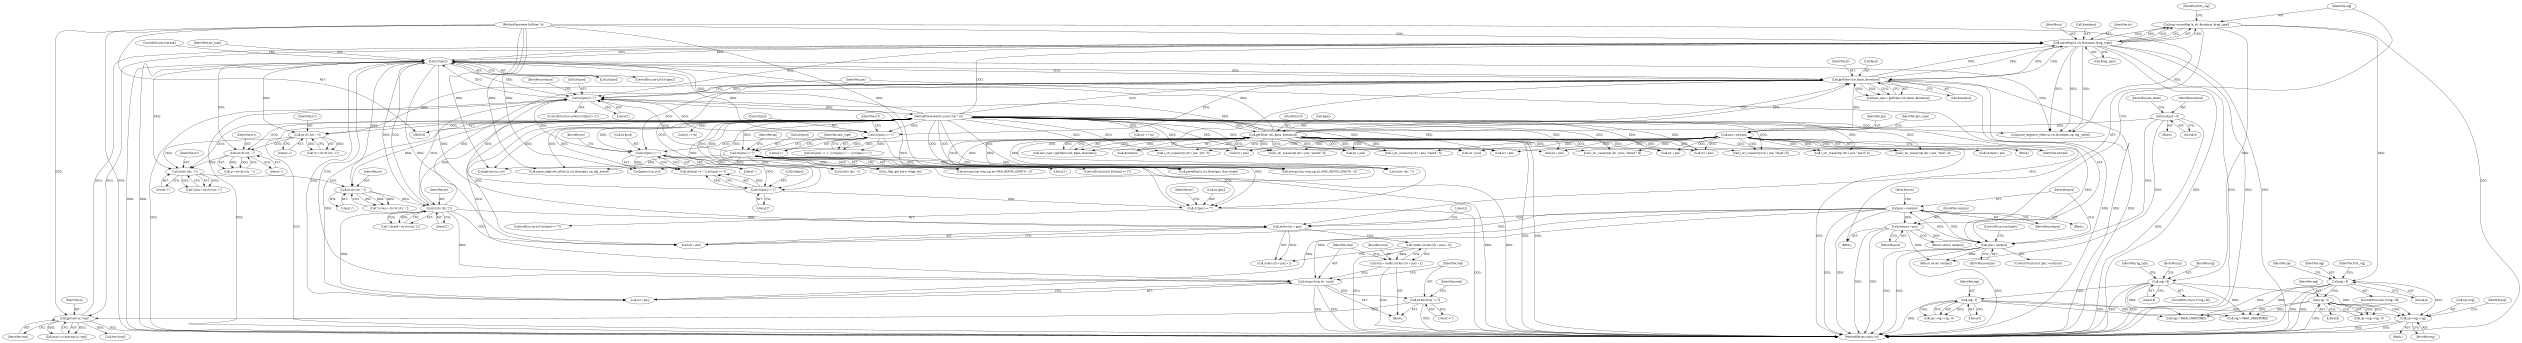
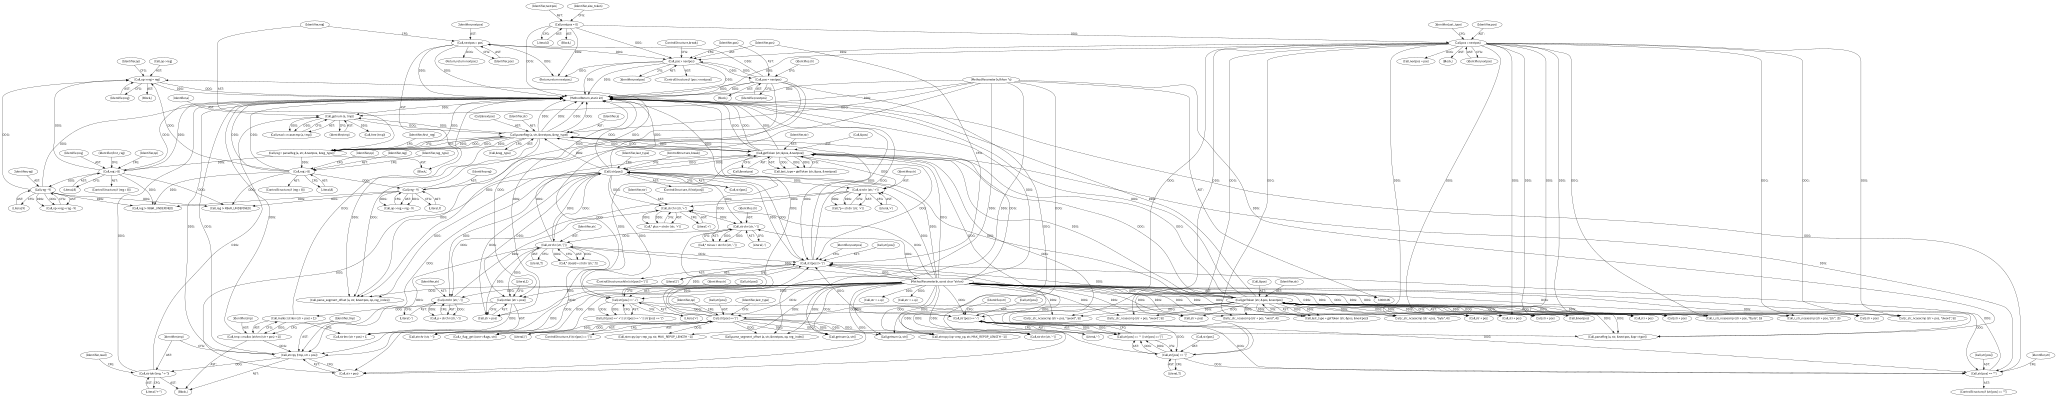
  digraph {
    fontname="IBM Plex Sans"
    node [fontname="IBM Plex Sans"]
    edge [fontname="IBM Plex Sans"]
    n1 [label="(Call,op->reg = reg)"]
    n2 [label="(MethodReturn,static int)"]
    n3 [label="(Identifier,reg)"]
    n4 [label="(Block,)"]
    n5 [label="(Call,reg > 8)"]
    n6 [label="(Call,reg - 9)"]
    n7 [label="(ControlStructure,if (reg > 8))"]
    n8 [label="(Call,reg != X86R_UNDEFINED)"]
    n9 [label="(Literal,8)"]
    n10 [label="(Call,reg != X86R_UNDEFINED)"]
    n11 [label="(Literal,9)"]
    n12 [label="(Call,op->reg = reg - 9)"]
    n13 [label="(Call,reg = parseReg (a, str, &nextpos, &reg_type))"]
    n14 [label="(Call,parseReg (a, str, &nextpos, &reg_type))"]
    n15 [label="(Call,reg > 8)"]
    n16 [label="(Block,)"]
    n17 [label="(Call,getnum (a, tmp))"]
    n18 [label="(Call,!str[pos])"]
    n19 [label="(Call,getToken (str, &pos, &nextpos))"]
    n20 [label="(Call,str[pos] != ']')"]
    n21 [label="(Call,&reg_type)"]
    n22 [label="(Call,parse_segment_offset (a, str, &nextpos, op, reg_index))"]
    n23 [label="(Call,reg - 9)"]
    n24 [label="(Literal,8)"]
    n25 [label="(ControlStructure,if (reg > 8))"]
    n26 [label="(Call,read = ncasecmp (a, tmp))"]
    n27 [label="(Call,free (tmp))"]
    n28 [label="(Identifier,tmp)"]
    n29 [label="(Call,strcpy (tmp, str + pos))"]
    n30 [label="(Call,str + pos)"]
    n31 [label="(Call,strlen (str + pos))"]
    n32 [label="(Call,str + pos)"]
    n33 [label="(Call,strchr (str, ']'))"]
    n34 [label="(Call,strchr (str, '-'))"]
    n35 [label="(Call,strchr (str, '+'))"]
    n36 [label="(Call,strchr (str, '-'))"]
    n37 [label="(Call,str[pos] == '+')"]
    n38 [label="(Call,strchr (str, '+'))"]
    n39 [label="(Call,str[pos])"]
    n40 [label="(ControlStructure,if (!str[pos]))"]
    n41 [label="(Call,str[pos] == '*')"]
    n42 [label="(Call,str[pos] == '-')"]
    n43 [label="(Call,str[pos] == ']')"]
    n44 [label="(Call,last_type = getToken (str, &pos, &nextpos))"]
    n45 [label="(Call,&nextpos)"]
-   n46 [label="(MethodParameterIn,const char *str)"]
+   n46 [label="(MethodParameterIn,const char *strlen)"]
    n47 [label="(Literal,']')"]
    n48 [label="(ControlStructure,while (str[pos] != ']'))"]
    n49 [label="(MethodParameterIn,RAsm *a)"]
    n50 [label="(Call,getnum (a, str))"]
    n51 [label="(Call,parse_segment_offset (a, str, &nextpos, op, reg_index))"]
    n52 [label="(Call,parseReg (a, str, &nextpos, &op->type))"]
    n53 [label="(Call,getnum (a, str))"]
    1000105
    n55 [label="(Call,strtok (tmp, \"+-\"))"]
    n56 [label="(Literal,\"+-\")"]
    n57 [label="(Block,)"]
    n58 [label="(Call,tmp = malloc (strlen (str + pos) + 1))"]
    n59 [label="(Call,malloc (strlen (str + pos) + 1))"]
    n60 [label="(Call,strlen (str + pos) + 1)"]
    n61 [label="(Call,* closeB = strchr (str, ']'))"]
    n62 [label="(Literal,']')"]
    n63 [label="(Call,* minus = strchr (str, '-'))"]
    n64 [label="(Literal,'-')"]
    n65 [label="(Literal,'+')"]
    n66 [label="(Call,* plus = strchr (str, '+'))"]
    n67 [label="(Literal,'-')"]
    n68 [label="(Call,p = strchr (str, '-'))"]
    n69 [label="(Call,str[pos] == '+' || str[pos] == '-' || str[pos] == ']')"]
    n70 [label="(Literal,'+')"]
    n71 [label="(Literal,'+')"]
    n72 [label="(Call,*p = strchr (str, '+'))"]
    n73 [label="(ControlStructure,if (str[pos] == '*'))"]
    n74 [label="(Literal,'-')"]
    n75 [label="(Call,str[pos] == '-' || str[pos] == ']')"]
    n76 [label="(Literal,']')"]
    n77 [label="(Call,getToken (str, &pos, &nextpos))"]
    n78 [label="(Call,str[pos] == '[')"]
    n79 [label="(Call,r_str_ncasecmp (str + pos, \"ptr\", 3))"]
    n80 [label="(Call,str + pos)"]
    n81 [label="(Call,r_str_ncasecmp (str + pos, \"qword\", 5))"]
    n82 [label="(Call,str = ++p)"]
    n83 [label="(Call,str + pos)"]
    n84 [label="(Call,r_str_ncasecmp (str + pos, \"oword\", 5))"]
    n85 [label="(Call,str + pos)"]
    n86 [label="(Call,strchr (str, '-'))"]
    n87 [label="(Call,str + pos)"]
    n88 [label="(Call,str + pos)"]
    n89 [label="(Call,r_str_ncasecmp (str + pos, \"dword\", 5))"]
    n90 [label="(Call,str + pos)"]
    n91 [label="(Call,strncpy (op->rep_op, str, MAX_REPOP_LENGTH - 1))"]
    n92 [label="(Call,str + pos)"]
    n93 [label="(Call,str = ++p)"]
    n94 [label="(Call,r_str_ncasecmp (str + pos, \"tbyte\", 5))"]
    n95 [label="(Call,r_str_ncasecmp (str + pos, \"word\", 4))"]
    n96 [label="(Call,r_str_ncasecmp (str + pos, \"byte\", 4))"]
    n97 [label="(Call,r_flag_get (core->flags, str))"]
    n98 [label="(Call,strchr (str, '-'))"]
    n99 [label="(Call,strncpy (op->rep_op, str, MAX_REPOP_LENGTH - 1))"]
    n100 [label="(Call,last_type = getToken (str, &pos, &nextpos))"]
    n101 [label="(Call,&nextpos)"]
    n102 [label="(Literal,'[')"]
    n103 [label="(ControlStructure,if (str[pos] == '['))"]
    n104 [label="(Call,pos = nextpos)"]
    n105 [label="(Call,pos > nextpos)"]
    n106 [label="(Call,nextpos = pos)"]
    n107 [label="(Identifier,nextpos)"]
    n108 [label="(Block,)"]
    n109 [label="(Identifier,nextpos)"]
    n110 [label="(ControlStructure,if (pos > nextpos))"]
    n111 [label="(Return,return nextpos;)"]
    n112 [label="(Return,return nextpos;)"]
    n113 [label="(Identifier,pos)"]
    n114 [label="(Call,pos = nextpos)"]
    n115 [label="(Call,nextpos = pos)"]
    n116 [label="(Block,)"]
    n117 [label="(Identifier,nextpos)"]
    n118 [label="(Call,nextpos = 0)"]
    n119 [label="(Block,)"]
    n120 [label="(Literal,0)"]
    n121 [label="(Literal,9)"]
    n122 [label="(Call,op->reg = reg - 9)"]
    n123 [label="(Identifier,a)"]
    n124 [label="(Identifier,str)"]
    n125 [label="(Identifier,tmp)"]
    n126 [label="(Identifier,reg_type)"]
    n127 [label="(Identifier,str)"]
    n128 [label="(Identifier,str)"]
    n129 [label="(Identifier,str)"]
    n130 [label="(Identifier,str)"]
    n131 [label="(Identifier,nextpos)"]
    n132 [label="(Identifier,nextpos)"]
    n133 [label="(Call,&nextpos)"]
    n134 [label="(Call,op->reg)"]
    n135 [label="(Identifier,last_type)"]
    n136 [label="(Identifier,reg)"]
    n137 [label="(Identifier,tmp)"]
    n138 [label="(Call,str[pos])"]
    n139 [label="(Identifier,str)"]
    n140 [label="(Call,str[pos])"]
    n141 [label="(Identifier,first_reg)"]
    n142 [label="(Identifier,op)"]
    n143 [label="(Identifier,first_reg)"]
    n144 [label="(Identifier,str)"]
    n145 [label="(Identifier,str)"]
    n146 [label="(Identifier,tmp)"]
    n147 [label="(Identifier,pos)"]
    n148 [label="(Identifier,size_token)"]
    n149 [label="(Identifier,op)"]
    n150 [label="(Call,str[pos])"]
    n151 [label="(Identifier,reg)"]
    n152 [label="(Identifier,last_type)"]
    n153 [label="(Call,&pos)"]
    n154 [label="(Identifier,reg)"]
    n155 [label="(Identifier,pos)"]
    n156 [label="(Identifier,read)"]
    n157 [label="(ControlStructure,break;)"]
    n158 [label="(Identifier,reg)"]
    n159 [label="(Identifier,nextpos)"]
    n160 [label="(Identifier,str)"]
    n161 [label="(Identifier,a)"]
    n162 [label="(Identifier,reg)"]
    n163 [label="(Call,str[pos])"]
    n164 [label="(ControlStructure,break;)"]
    n165 [label="(Call,&pos)"]
    n166 [label="(Literal,1)"]
    n167 [label="(Identifier,last_type)"]
    n168 [label="(Identifier,pos)"]
    n169 [label="(Identifier,str)"]
    n170 [label="(Identifier,str)"]
    n171 [label="(Identifier,op)"]
    n172 [label="(Identifier,op)"]
    n173 [label="(Call,str[pos])"]
    n174 [label="(Identifier,str)"]
    n175 [label="(Call,str[pos])"]
    n1 -> n2 [label="DDG: "]
    n1 -> n2 [label="DDG: "]
    n1 -> n3 [label="CFG: "]
    n1 -> n4 [label="AST: "]
    n3 -> n1 [label="AST: "]
    n5 -> n1 [label="DDG: "]
    n5 -> n2 [label="DDG: "]
    n5 -> n2 [label="DDG: "]
    n5 -> n6 [label="DDG: "]
    n5 -> n7 [label="AST: "]
    n5 -> n8 [label="DDG: "]
    n5 -> n9 [label="CFG: "]
    n5 -> n10 [label="DDG: "]
    n6 -> n1 [label="DDG: "]
    n6 -> n2 [label="DDG: "]
    n6 -> n8 [label="DDG: "]
    n6 -> n10 [label="DDG: "]
    n6 -> n11 [label="CFG: "]
    n6 -> n12 [label="AST: "]
    n6 -> n12 [label="DDG: "]
    n6 -> n12 [label="DDG: "]
    n9 -> n5 [label="AST: "]
    n11 -> n6 [label="AST: "]
    n12 -> n6 [label="CFG: "]
    n13 -> n2 [label="DDG: "]
    n13 -> n5 [label="DDG: "]
    n13 -> n14 [label="CFG: "]
    n13 -> n15 [label="DDG: "]
    n13 -> n16 [label="AST: "]
    n14 -> n2 [label="DDG: "]
    n14 -> n2 [label="DDG: "]
    n14 -> n2 [label="DDG: "]
    n14 -> n2 [label="DDG: "]
    n14 -> n13 [label="AST: "]
    n14 -> n13 [label="DDG: "]
    n14 -> n13 [label="DDG: "]
    n14 -> n13 [label="DDG: "]
    n14 -> n13 [label="DDG: "]
    n14 -> n17 [label="DDG: "]
-   n14 -> n18 [label="DDG: "]
    n14 -> n19 [label="DDG: "]
    n14 -> n19 [label="DDG: "]
    n14 -> n20 [label="DDG: "]
    n14 -> n21 [label="CFG: "]
    n14 -> n22 [label="DDG: "]
    n14 -> n22 [label="DDG: "]
    n14 -> n22 [label="DDG: "]
    n15 -> n1 [label="DDG: "]
    n15 -> n2 [label="DDG: "]
    n15 -> n2 [label="DDG: "]
    n15 -> n8 [label="DDG: "]
    n15 -> n10 [label="DDG: "]
    n15 -> n23 [label="DDG: "]
    n15 -> n24 [label="CFG: "]
    n15 -> n25 [label="AST: "]
-   n17 -> n2 [label="DDG: "]
+   n2 -> n17 [label="DDG: "]
    n17 -> n14 [label="DDG: "]
    n17 -> n26 [label="AST: "]
    n17 -> n26 [label="DDG: "]
    n17 -> n26 [label="DDG: "]
    n17 -> n27 [label="DDG: "]
    n17 -> n28 [label="CFG: "]
    n18 -> n2 [label="DDG: "]
    n18 -> n2 [label="DDG: "]
    n18 -> n14 [label="DDG: "]
    n18 -> n19 [label="DDG: "]
    n18 -> n20 [label="DDG: "]
    n18 -> n22 [label="DDG: "]
    n18 -> n29 [label="DDG: "]
    n18 -> n30 [label="DDG: "]
    n18 -> n31 [label="DDG: "]
    n18 -> n32 [label="DDG: "]
    n18 -> n33 [label="DDG: "]
    n18 -> n34 [label="DDG: "]
    n18 -> n35 [label="DDG: "]
    n18 -> n36 [label="DDG: "]
    n18 -> n37 [label="DDG: "]
    n18 -> n38 [label="DDG: "]
    n18 -> n39 [label="CFG: "]
    n18 -> n40 [label="AST: "]
    n19 -> n2 [label="DDG: "]
    n19 -> n2 [label="DDG: "]
    n19 -> n2 [label="DDG: "]
    n19 -> n14 [label="DDG: "]
    n19 -> n14 [label="DDG: "]
    n19 -> n18 [label="DDG: "]
    n19 -> n20 [label="DDG: "]
    n19 -> n37 [label="DDG: "]
    n19 -> n38 [label="DDG: "]
    n19 -> n41 [label="DDG: "]
    n19 -> n42 [label="DDG: "]
    n19 -> n43 [label="DDG: "]
    n19 -> n44 [label="AST: "]
    n19 -> n44 [label="DDG: "]
    n19 -> n44 [label="DDG: "]
    n19 -> n44 [label="DDG: "]
    n19 -> n45 [label="CFG: "]
    n20 -> n2 [label="DDG: "]
    n20 -> n2 [label="DDG: "]
    n20 -> n18 [label="DDG: "]
    n20 -> n46 [label="DDG: "]
    n20 -> n47 [label="CFG: "]
    n20 -> n48 [label="AST: "]
    n21 -> n14 [label="AST: "]
    n23 -> n1 [label="DDG: "]
    n23 -> n2 [label="DDG: "]
    n23 -> n8 [label="DDG: "]
    n23 -> n10 [label="DDG: "]
    n23 -> n121 [label="CFG: "]
    n23 -> n122 [label="AST: "]
    n23 -> n122 [label="DDG: "]
    n23 -> n122 [label="DDG: "]
    n24 -> n15 [label="AST: "]
    n26 -> n17 [label="CFG: "]
    n28 -> n17 [label="AST: "]
    n29 -> n2 [label="DDG: "]
    n29 -> n2 [label="DDG: "]
    n29 -> n30 [label="CFG: "]
    n29 -> n55 [label="DDG: "]
    n29 -> n57 [label="AST: "]
    n30 -> n29 [label="AST: "]
    n31 -> n32 [label="CFG: "]
    n31 -> n59 [label="DDG: "]
    n31 -> n60 [label="AST: "]
    n31 -> n60 [label="DDG: "]
    n32 -> n31 [label="AST: "]
    n33 -> n18 [label="DDG: "]
    n33 -> n19 [label="DDG: "]
    n33 -> n20 [label="DDG: "]
    n33 -> n29 [label="DDG: "]
    n33 -> n30 [label="DDG: "]
    n33 -> n31 [label="DDG: "]
    n33 -> n32 [label="DDG: "]
    n33 -> n61 [label="AST: "]
    n33 -> n61 [label="DDG: "]
    n33 -> n61 [label="DDG: "]
    n33 -> n62 [label="CFG: "]
    n34 -> n33 [label="DDG: "]
    n34 -> n63 [label="AST: "]
    n34 -> n63 [label="DDG: "]
    n34 -> n63 [label="DDG: "]
    n34 -> n64 [label="CFG: "]
    n35 -> n34 [label="DDG: "]
    n35 -> n65 [label="CFG: "]
    n35 -> n66 [label="AST: "]
    n35 -> n66 [label="DDG: "]
    n35 -> n66 [label="DDG: "]
    n36 -> n35 [label="DDG: "]
    n36 -> n67 [label="CFG: "]
    n36 -> n68 [label="AST: "]
    n36 -> n68 [label="DDG: "]
    n36 -> n68 [label="DDG: "]
    n37 -> n20 [label="DDG: "]
    n37 -> n41 [label="DDG: "]
    n37 -> n42 [label="DDG: "]
    n37 -> n69 [label="AST: "]
    n37 -> n69 [label="DDG: "]
    n37 -> n69 [label="DDG: "]
    n37 -> n70 [label="CFG: "]
    n38 -> n35 [label="DDG: "]
    n38 -> n36 [label="DDG: "]
    n38 -> n71 [label="CFG: "]
    n38 -> n72 [label="AST: "]
    n38 -> n72 [label="DDG: "]
    n38 -> n72 [label="DDG: "]
    n39 -> n18 [label="AST: "]
    n41 -> n2 [label="DDG: "]
    n41 -> n20 [label="DDG: "]
    n41 -> n73 [label="AST: "]
    n42 -> n20 [label="DDG: "]
    n42 -> n41 [label="DDG: "]
    n42 -> n43 [label="DDG: "]
    n42 -> n74 [label="CFG: "]
    n42 -> n75 [label="AST: "]
    n42 -> n75 [label="DDG: "]
    n42 -> n75 [label="DDG: "]
    n43 -> n20 [label="DDG: "]
    n43 -> n41 [label="DDG: "]
    n43 -> n75 [label="AST: "]
    n43 -> n75 [label="DDG: "]
    n43 -> n75 [label="DDG: "]
    n43 -> n76 [label="CFG: "]
    n44 -> n19 [label="CFG: "]
    n45 -> n19 [label="AST: "]
    n46 -> n2 [label="DDG: "]
    n46 -> n14 [label="DDG: "]
    n46 -> n18 [label="DDG: "]
    n46 -> n19 [label="DDG: "]
    n46 -> n22 [label="DDG: "]
    n46 -> n29 [label="DDG: "]
    n46 -> n30 [label="DDG: "]
    n46 -> n31 [label="DDG: "]
    n46 -> n32 [label="DDG: "]
    n46 -> n33 [label="DDG: "]
    n46 -> n34 [label="DDG: "]
    n46 -> n35 [label="DDG: "]
    n46 -> n36 [label="DDG: "]
    n46 -> n37 [label="DDG: "]
    n46 -> n38 [label="DDG: "]
    n46 -> n41 [label="DDG: "]
    n46 -> n42 [label="DDG: "]
    n46 -> n43 [label="DDG: "]
    n46 -> n50 [label="DDG: "]
    n46 -> n51 [label="DDG: "]
    n46 -> n52 [label="DDG: "]
    n46 -> n53 [label="DDG: "]
    n46 -> 1000105 [label="AST: "]
    n46 -> n77 [label="DDG: "]
    n46 -> n78 [label="DDG: "]
    n46 -> n79 [label="DDG: "]
    n46 -> n80 [label="DDG: "]
    n46 -> n81 [label="DDG: "]
    n46 -> n82 [label="DDG: "]
    n46 -> n83 [label="DDG: "]
    n46 -> n84 [label="DDG: "]
    n46 -> n85 [label="DDG: "]
    n46 -> n86 [label="DDG: "]
    n46 -> n87 [label="DDG: "]
    n46 -> n88 [label="DDG: "]
    n46 -> n89 [label="DDG: "]
    n46 -> n90 [label="DDG: "]
    n46 -> n91 [label="DDG: "]
    n46 -> n92 [label="DDG: "]
    n46 -> n93 [label="DDG: "]
    n46 -> n94 [label="DDG: "]
    n46 -> n95 [label="DDG: "]
    n46 -> n96 [label="DDG: "]
    n46 -> n97 [label="DDG: "]
    n46 -> n98 [label="DDG: "]
    n46 -> n99 [label="DDG: "]
    n47 -> n20 [label="AST: "]
    n49 -> n2 [label="DDG: "]
    n49 -> n14 [label="DDG: "]
    n49 -> n17 [label="DDG: "]
    n49 -> n22 [label="DDG: "]
    n49 -> n50 [label="DDG: "]
    n49 -> n51 [label="DDG: "]
    n49 -> n52 [label="DDG: "]
    n49 -> n53 [label="DDG: "]
    n49 -> 1000105 [label="AST: "]
    n55 -> n2 [label="DDG: "]
    n55 -> n17 [label="DDG: "]
    n55 -> n56 [label="CFG: "]
    n55 -> n57 [label="AST: "]
    n56 -> n55 [label="AST: "]
    n58 -> n2 [label="DDG: "]
    n58 -> n29 [label="DDG: "]
    n58 -> n57 [label="AST: "]
    n58 -> n59 [label="CFG: "]
    n59 -> n2 [label="DDG: "]
    n59 -> n58 [label="AST: "]
    n59 -> n58 [label="DDG: "]
    n59 -> n60 [label="CFG: "]
    n61 -> n33 [label="CFG: "]
    n62 -> n33 [label="AST: "]
    n63 -> n34 [label="CFG: "]
    n64 -> n34 [label="AST: "]
    n65 -> n35 [label="AST: "]
    n66 -> n35 [label="CFG: "]
    n67 -> n36 [label="AST: "]
    n68 -> n36 [label="CFG: "]
    n69 -> n37 [label="CFG: "]
    n70 -> n37 [label="AST: "]
    n71 -> n38 [label="AST: "]
    n72 -> n38 [label="CFG: "]
    n74 -> n42 [label="AST: "]
    n75 -> n42 [label="CFG: "]
    n75 -> n43 [label="CFG: "]
    n76 -> n43 [label="AST: "]
    n77 -> n2 [label="DDG: "]
    n77 -> n2 [label="DDG: "]
    n77 -> n18 [label="DDG: "]
    n77 -> n19 [label="DDG: "]
    n77 -> n19 [label="DDG: "]
    n77 -> n19 [label="DDG: "]
    n77 -> n20 [label="DDG: "]
    n77 -> n52 [label="DDG: "]
    n77 -> n52 [label="DDG: "]
    n77 -> n78 [label="DDG: "]
    n77 -> n79 [label="DDG: "]
    n77 -> n80 [label="DDG: "]
    n77 -> n81 [label="DDG: "]
    n77 -> n83 [label="DDG: "]
    n77 -> n84 [label="DDG: "]
    n77 -> n85 [label="DDG: "]
    n77 -> n87 [label="DDG: "]
    n77 -> n88 [label="DDG: "]
    n77 -> n89 [label="DDG: "]
    n77 -> n90 [label="DDG: "]
    n77 -> n91 [label="DDG: "]
    n77 -> n92 [label="DDG: "]
    n77 -> n94 [label="DDG: "]
    n77 -> n95 [label="DDG: "]
    n77 -> n96 [label="DDG: "]
    n77 -> n98 [label="DDG: "]
    n77 -> n100 [label="AST: "]
    n77 -> n100 [label="DDG: "]
    n77 -> n100 [label="DDG: "]
    n77 -> n100 [label="DDG: "]
    n77 -> n101 [label="CFG: "]
    n78 -> n2 [label="DDG: "]
    n78 -> n2 [label="DDG: "]
    n78 -> n20 [label="DDG: "]
    n78 -> n50 [label="DDG: "]
    n78 -> n51 [label="DDG: "]
    n78 -> n52 [label="DDG: "]
    n78 -> n53 [label="DDG: "]
    n78 -> n86 [label="DDG: "]
    n78 -> n91 [label="DDG: "]
    n78 -> n97 [label="DDG: "]
    n78 -> n98 [label="DDG: "]
    n78 -> n99 [label="DDG: "]
    n78 -> n102 [label="CFG: "]
    n78 -> n103 [label="AST: "]
    n100 -> n77 [label="CFG: "]
    n101 -> n77 [label="AST: "]
    n102 -> n78 [label="AST: "]
    n104 -> n2 [label="DDG: "]
    n104 -> n2 [label="DDG: "]
    n104 -> n29 [label="DDG: "]
    n104 -> n30 [label="DDG: "]
    n104 -> n31 [label="DDG: "]
    n104 -> n32 [label="DDG: "]
    n104 -> n105 [label="DDG: "]
    n104 -> n106 [label="DDG: "]
    n104 -> n107 [label="CFG: "]
    n104 -> n108 [label="AST: "]
    n105 -> n2 [label="DDG: "]
    n105 -> n2 [label="DDG: "]
    n105 -> n2 [label="DDG: "]
    n105 -> n104 [label="DDG: "]
    n105 -> n109 [label="CFG: "]
    n105 -> n110 [label="AST: "]
    n105 -> n111 [label="DDG: "]
    n106 -> n2 [label="DDG: "]
    n106 -> n2 [label="DDG: "]
    n106 -> n16 [label="AST: "]
    n106 -> n105 [label="DDG: "]
    n106 -> n111 [label="DDG: "]
    n106 -> n112 [label="DDG: "]
    n106 -> n113 [label="CFG: "]
    n107 -> n104 [label="AST: "]
    n109 -> n105 [label="AST: "]
    n113 -> n106 [label="AST: "]
    n114 -> n2 [label="DDG: "]
    n114 -> n79 [label="DDG: "]
    n114 -> n80 [label="DDG: "]
    n114 -> n81 [label="DDG: "]
    n114 -> n83 [label="DDG: "]
    n114 -> n84 [label="DDG: "]
    n114 -> n85 [label="DDG: "]
    n114 -> n87 [label="DDG: "]
    n114 -> n88 [label="DDG: "]
    n114 -> n89 [label="DDG: "]
    n114 -> n90 [label="DDG: "]
    n114 -> n92 [label="DDG: "]
    n114 -> n94 [label="DDG: "]
    n114 -> n95 [label="DDG: "]
    n114 -> n96 [label="DDG: "]
    n114 -> n105 [label="DDG: "]
    n114 -> n115 [label="DDG: "]
    n114 -> n116 [label="AST: "]
    n114 -> n117 [label="CFG: "]
    n117 -> n114 [label="AST: "]
    n118 -> n2 [label="DDG: "]
    n118 -> n105 [label="DDG: "]
    n118 -> n111 [label="DDG: "]
    n118 -> n114 [label="DDG: "]
    n118 -> n119 [label="AST: "]
    n118 -> n120 [label="CFG: "]
    n120 -> n118 [label="AST: "]
    n121 -> n23 [label="AST: "]
    n122 -> n23 [label="CFG: "]
    n123 -> n14 [label="AST: "]
    n124 -> n41 [label="CFG: "]
    n125 -> n29 [label="CFG: "]
    n125 -> n55 [label="AST: "]
    n126 -> n15 [label="CFG: "]
    n127 -> n19 [label="AST: "]
    n128 -> n42 [label="CFG: "]
    n129 -> n35 [label="AST: "]
    n130 -> n34 [label="AST: "]
    n131 -> n20 [label="CFG: "]
    n132 -> n118 [label="AST: "]
    n133 -> n14 [label="AST: "]
    n134 -> n1 [label="AST: "]
    n135 -> n114 [label="CFG: "]
    n136 -> n5 [label="AST: "]
    n137 -> n58 [label="AST: "]
    n138 -> n42 [label="AST: "]
    n139 -> n33 [label="AST: "]
    n140 -> n41 [label="AST: "]
    n141 -> n5 [label="CFG: "]
    n142 -> n15 [label="CFG: "]
    n143 -> n13 [label="CFG: "]
    n144 -> n14 [label="AST: "]
    n145 -> n77 [label="AST: "]
    n146 -> n29 [label="AST: "]
    n146 -> n58 [label="CFG: "]
    n147 -> n114 [label="AST: "]
    n148 -> n118 [label="CFG: "]
    n149 -> n78 [label="CFG: "]
    n150 -> n78 [label="AST: "]
    n151 -> n15 [label="AST: "]
    n152 -> n78 [label="CFG: "]
    n153 -> n19 [label="AST: "]
    n154 -> n23 [label="AST: "]
    n155 -> n104 [label="AST: "]
    n155 -> n105 [label="CFG: "]
    n156 -> n55 [label="CFG: "]
    n157 -> n18 [label="CFG: "]
    n158 -> n13 [label="AST: "]
    n158 -> n106 [label="CFG: "]
    n159 -> n106 [label="AST: "]
    n160 -> n36 [label="AST: "]
    n161 -> n17 [label="AST: "]
    n162 -> n6 [label="AST: "]
    n163 -> n37 [label="AST: "]
    n164 -> n105 [label="CFG: "]
    n165 -> n77 [label="AST: "]
    n166 -> n31 [label="CFG: "]
    n167 -> n18 [label="CFG: "]
    n168 -> n20 [label="CFG: "]
    n168 -> n105 [label="AST: "]
    n169 -> n38 [label="AST: "]
    n170 -> n37 [label="CFG: "]
    n171 -> n1 [label="CFG: "]
    n172 -> n5 [label="CFG: "]
    n173 -> n43 [label="AST: "]
    n174 -> n104 [label="CFG: "]
    n175 -> n20 [label="AST: "]
  }
